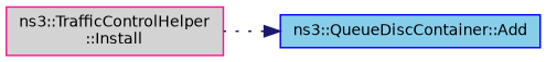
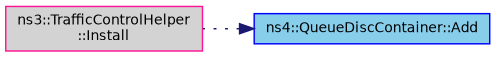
  digraph {
    rankdir=RL
    node [fontname=Helvetica fontsize=10 shape=record style=filled]
-   n1 [color=blue fillcolor=skyblue fontcolor=black height=0.2 label="ns3::QueueDiscContainer::Add" width=0.4]
+   n1 [color=blue fillcolor=skyblue fontcolor=black height=0.2 label="ns4::QueueDiscContainer::Add" width=0.4]
    n2 [color=deeppink fillcolor=lightgrey height=0.2 label="ns3::TrafficControlHelper\l::Install" width=0.4]
    n1 -> n2 [color=midnightblue dir=back fontname=Helvetica fontsize=10 labelfontname=Helvetica labelfontsize=10 style=dotted]
  }
